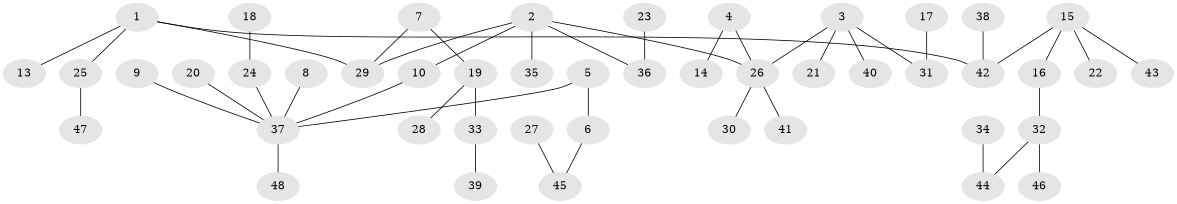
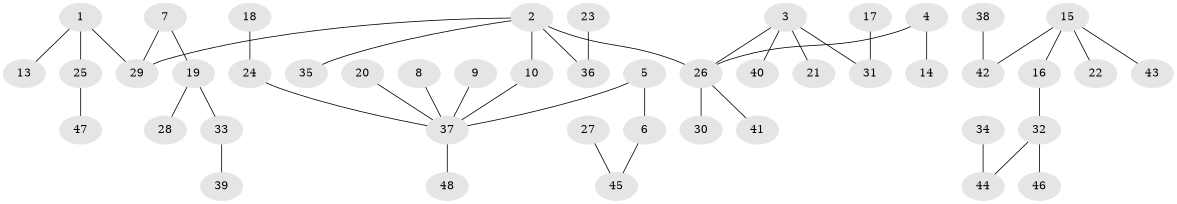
  graph {
    node [color=gray90 style=filled]
    edge [weight=1.0]
    1
    13
    25
    29
    42
    47
    2
    10
    26
    35
    36
    37
    30
    41
    3
    21
    31
    40
    4
    14
    5
    6
    45
    48
    7
    19
    28
    33
    8
    9
    20
    15
    16
    22
    43
    32
    44
    46
    17
    18
    24
    39
    23
    27
    34
    38
    1 -- 13
    1 -- 25
    1 -- 29
-   1 -- 42
    25 -- 47
    2 -- 29
    2 -- 10
    2 -- 26
    2 -- 35
    2 -- 36
    10 -- 37
    26 -- 30
    26 -- 41
    37 -- 48
    3 -- 26
    3 -- 21
    3 -- 31
    3 -- 40
    4 -- 26
    4 -- 14
    5 -- 37
    5 -- 6
    6 -- 45
    7 -- 29
    7 -- 19
    19 -- 28
    19 -- 33
    33 -- 39
    8 -- 37
    9 -- 37
    20 -- 37
    15 -- 42
    15 -- 16
    15 -- 22
    15 -- 43
    16 -- 32
    32 -- 44
    32 -- 46
    17 -- 31
    18 -- 24
    24 -- 37
    23 -- 36
    27 -- 45
    34 -- 44
    38 -- 42
  }
